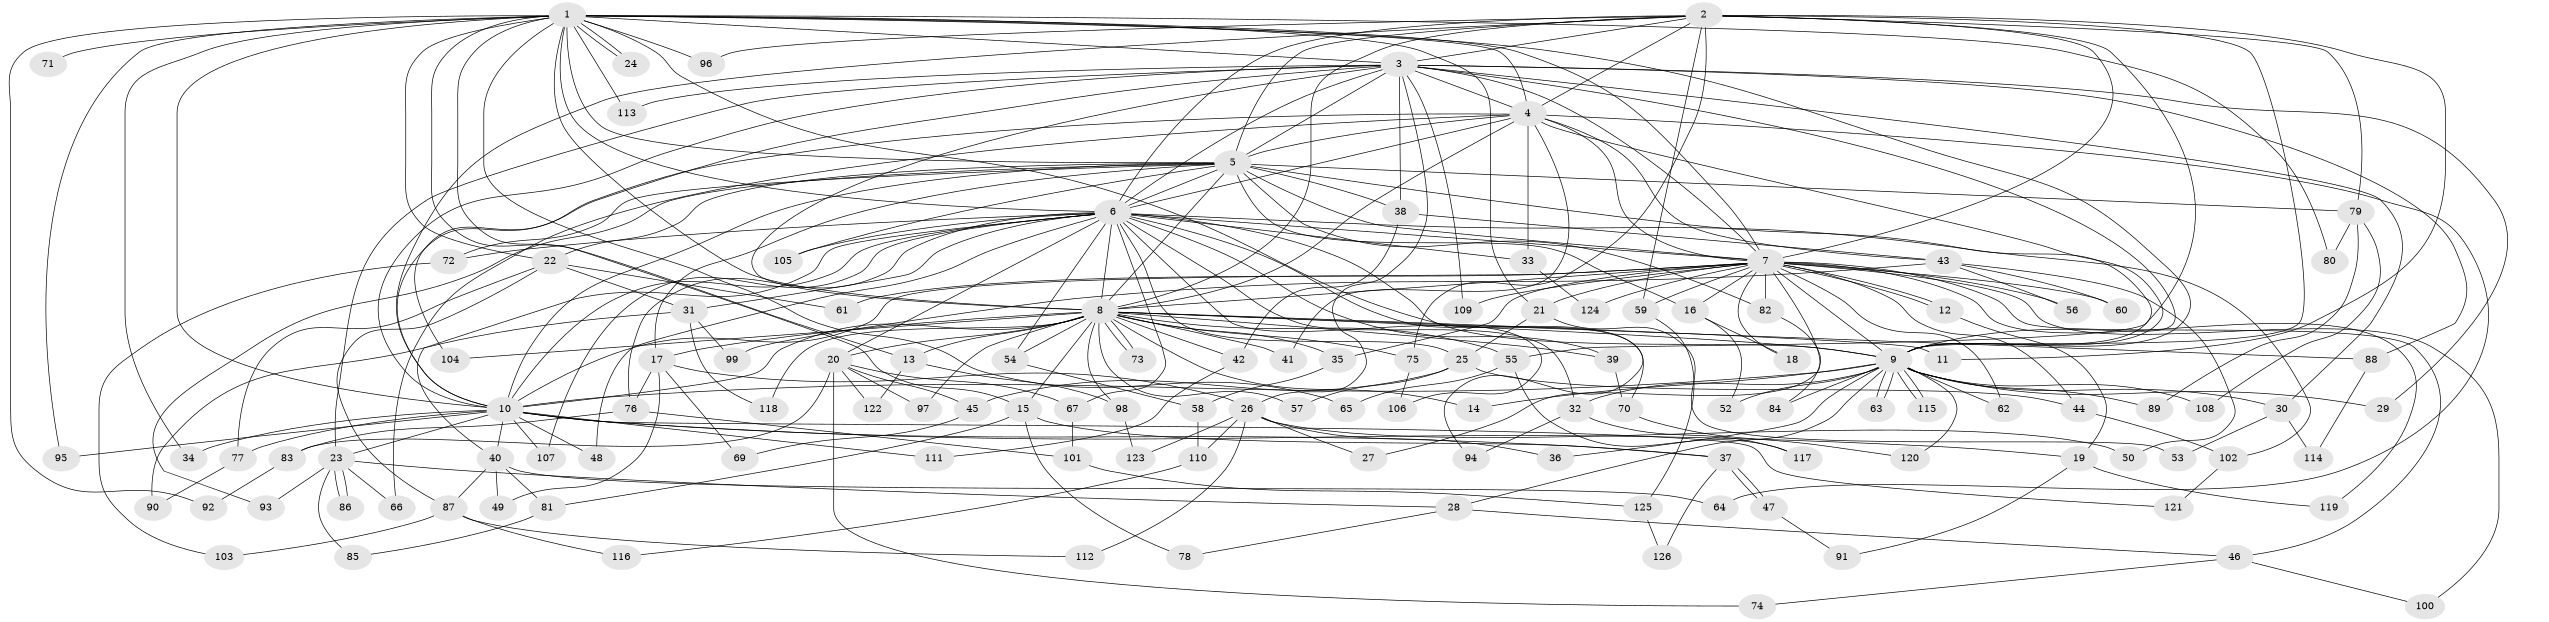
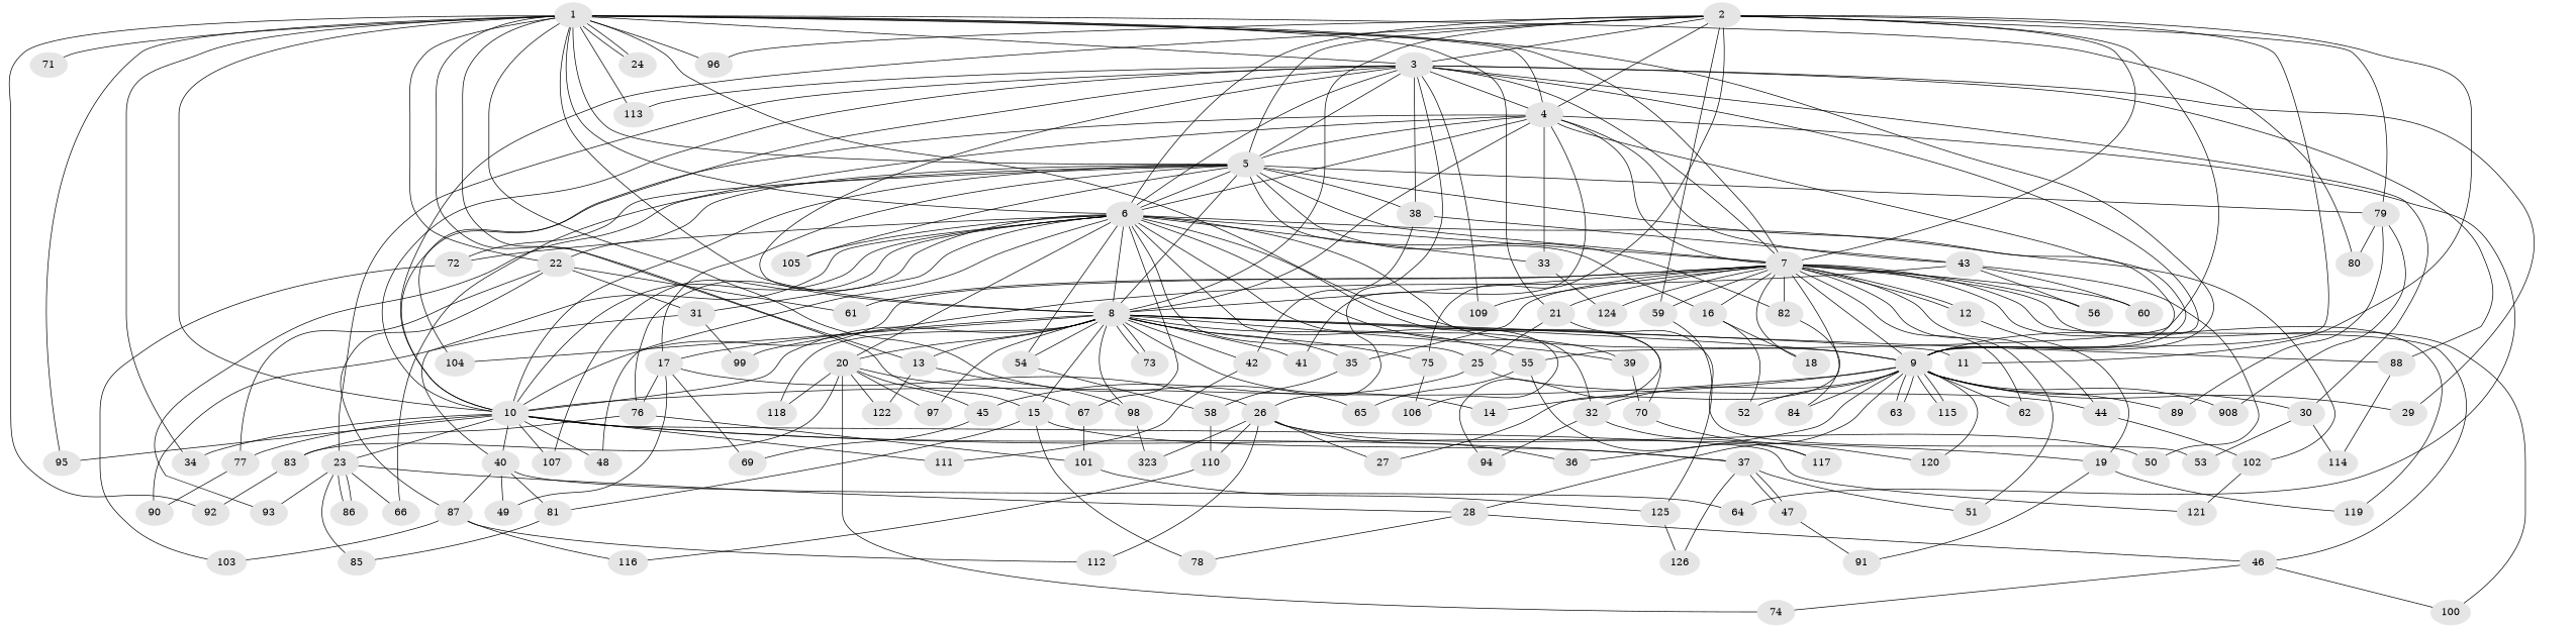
  graph {
    node [color=gray90 style=filled]
    1
    3
    4
    5
    6
    7
    8
    9
    10
    13
    15
    21
    22
    24
    34
    65
    71
    80
    92
    94
    95
    96
    113
    2
    11
    55
    59
    75
    79
    23
    26
    29
    30
    38
    88
    104
    109
    33
    41
    43
    64
    66
    16
    17
    72
    82
    93
    105
    20
    25
    31
    32
    39
    40
    48
    54
    67
    70
    76
    102
    106
    107
    12
    18
    27
    35
    44
    46
+   51
    56
    60
    61
    62
    100
    119
    124
    14
    42
-   57
    73
    97
    98
    118
    28
    36
    52
    63
    84
    89
-   108
+   108 [label=908]
    115
    120
    19
    37
    77
    111
    121
    122
    78
    81
    53
    87
    117
    125
    85
    86
    50
    110
    112
-   123
+   123 [label=323]
    114
    99
    49
    69
    103
    45
    74
    83
    90
    58
    101
    91
    47
    126
    116
    1 -- 3
    1 -- 4
    1 -- 5
    1 -- 6
    1 -- 7
    1 -- 8
    1 -- 9
    1 -- 10
    1 -- 13
    1 -- 15
    1 -- 21
    1 -- 22
    1 -- 24
    1 -- 24
    1 -- 34
    1 -- 65
    1 -- 71
    1 -- 80
    1 -- 92
    1 -- 94
    1 -- 95
    1 -- 96
    1 -- 113
    3 -- 4
    3 -- 5
    3 -- 6
    3 -- 7
    3 -- 8
    3 -- 9
    3 -- 10
    3 -- 113
    3 -- 23
    3 -- 26
    3 -- 29
    3 -- 30
    3 -- 38
    3 -- 88
    3 -- 104
    3 -- 109
    4 -- 5
    4 -- 6
    4 -- 7
    4 -- 8
    4 -- 9
    4 -- 10
    4 -- 33
    4 -- 41
    4 -- 43
    4 -- 64
    4 -- 66
    5 -- 6
    5 -- 7
    5 -- 8
    5 -- 9
    5 -- 10
    5 -- 22
    5 -- 79
    5 -- 38
    5 -- 16
    5 -- 17
    5 -- 72
    5 -- 82
    5 -- 93
    5 -- 105
    6 -- 7
    6 -- 8
    6 -- 9
    6 -- 10
    6 -- 33
    6 -- 72
    6 -- 105
    6 -- 20
    6 -- 25
    6 -- 31
    6 -- 32
    6 -- 39
    6 -- 40
    6 -- 48
    6 -- 54
    6 -- 67
    6 -- 70
    6 -- 76
    6 -- 102
    6 -- 106
    6 -- 107
    7 -- 8
    7 -- 9
    7 -- 10
    7 -- 21
    7 -- 59
    7 -- 109
    7 -- 16
    7 -- 82
    7 -- 12
    7 -- 12
    7 -- 18
    7 -- 27
    7 -- 35
    7 -- 44
    7 -- 46
+   7 -- 51
    7 -- 56
    7 -- 60
    7 -- 61
    7 -- 62
    7 -- 100
    7 -- 119
    7 -- 124
    8 -- 9
    8 -- 10
    8 -- 13
    8 -- 15
    8 -- 11
    8 -- 55
    8 -- 75
    8 -- 88
    8 -- 104
    8 -- 41
    8 -- 17
    8 -- 20
    8 -- 39
    8 -- 54
    8 -- 35
    8 -- 14
    8 -- 42
-   8 -- 57
    8 -- 73
    8 -- 73
    8 -- 97
    8 -- 98
    8 -- 118
    9 -- 10
    9 -- 29
    9 -- 30
    9 -- 32
    9 -- 62
    9 -- 14
    9 -- 28
    9 -- 36
    9 -- 52
    9 -- 63
    9 -- 63
    9 -- 84
    9 -- 89
    9 -- 108
    9 -- 115
    9 -- 115
    9 -- 120
    10 -- 34
    10 -- 95
    10 -- 23
    10 -- 40
    10 -- 48
    10 -- 107
    10 -- 19
    10 -- 37
    10 -- 77
    10 -- 111
    10 -- 121
    13 -- 98
    13 -- 122
    15 -- 37
    15 -- 78
    15 -- 81
    21 -- 25
    21 -- 53
    22 -- 31
    22 -- 61
    22 -- 77
    22 -- 87
    2 -- 3
    2 -- 4
    2 -- 5
    2 -- 6
    2 -- 7
    2 -- 8
    2 -- 9
    2 -- 10
    2 -- 96
    2 -- 11
    2 -- 55
    2 -- 59
    2 -- 75
    2 -- 79
    55 -- 65
    55 -- 117
    59 -- 125
    75 -- 106
    79 -- 80
    79 -- 89
    79 -- 108
    23 -- 66
    23 -- 93
    23 -- 28
    23 -- 85
    23 -- 86
    23 -- 86
    26 -- 27
    26 -- 36
    26 -- 50
    26 -- 110
    26 -- 112
    26 -- 123
    30 -- 53
    30 -- 114
    38 -- 43
    38 -- 42
    88 -- 114
    33 -- 124
    43 -- 56
    43 -- 60
    43 -- 50
    43 -- 99
    16 -- 18
    16 -- 52
    17 -- 26
    17 -- 76
    17 -- 49
    17 -- 69
    72 -- 103
    82 -- 84
    20 -- 67
    20 -- 97
    20 -- 122
    20 -- 45
    20 -- 74
    20 -- 83
    25 -- 44
-   25 -- 57
    25 -- 45
-   31 -- 118
+   20 -- 118
    31 -- 99
    31 -- 90
    32 -- 94
    32 -- 117
    39 -- 70
    40 -- 64
    40 -- 81
    40 -- 87
    40 -- 49
    54 -- 58
    67 -- 101
    70 -- 120
    76 -- 83
    76 -- 101
    102 -- 121
    12 -- 19
    35 -- 58
    44 -- 102
    46 -- 100
    46 -- 74
    42 -- 111
    98 -- 123
    28 -- 46
    28 -- 78
    19 -- 119
    19 -- 91
+   37 -- 51
    37 -- 47
    37 -- 47
    37 -- 126
    77 -- 90
    81 -- 85
    87 -- 112
    87 -- 103
    87 -- 116
    125 -- 126
    110 -- 116
    45 -- 69
    83 -- 92
    58 -- 110
    101 -- 125
    47 -- 91
  }
